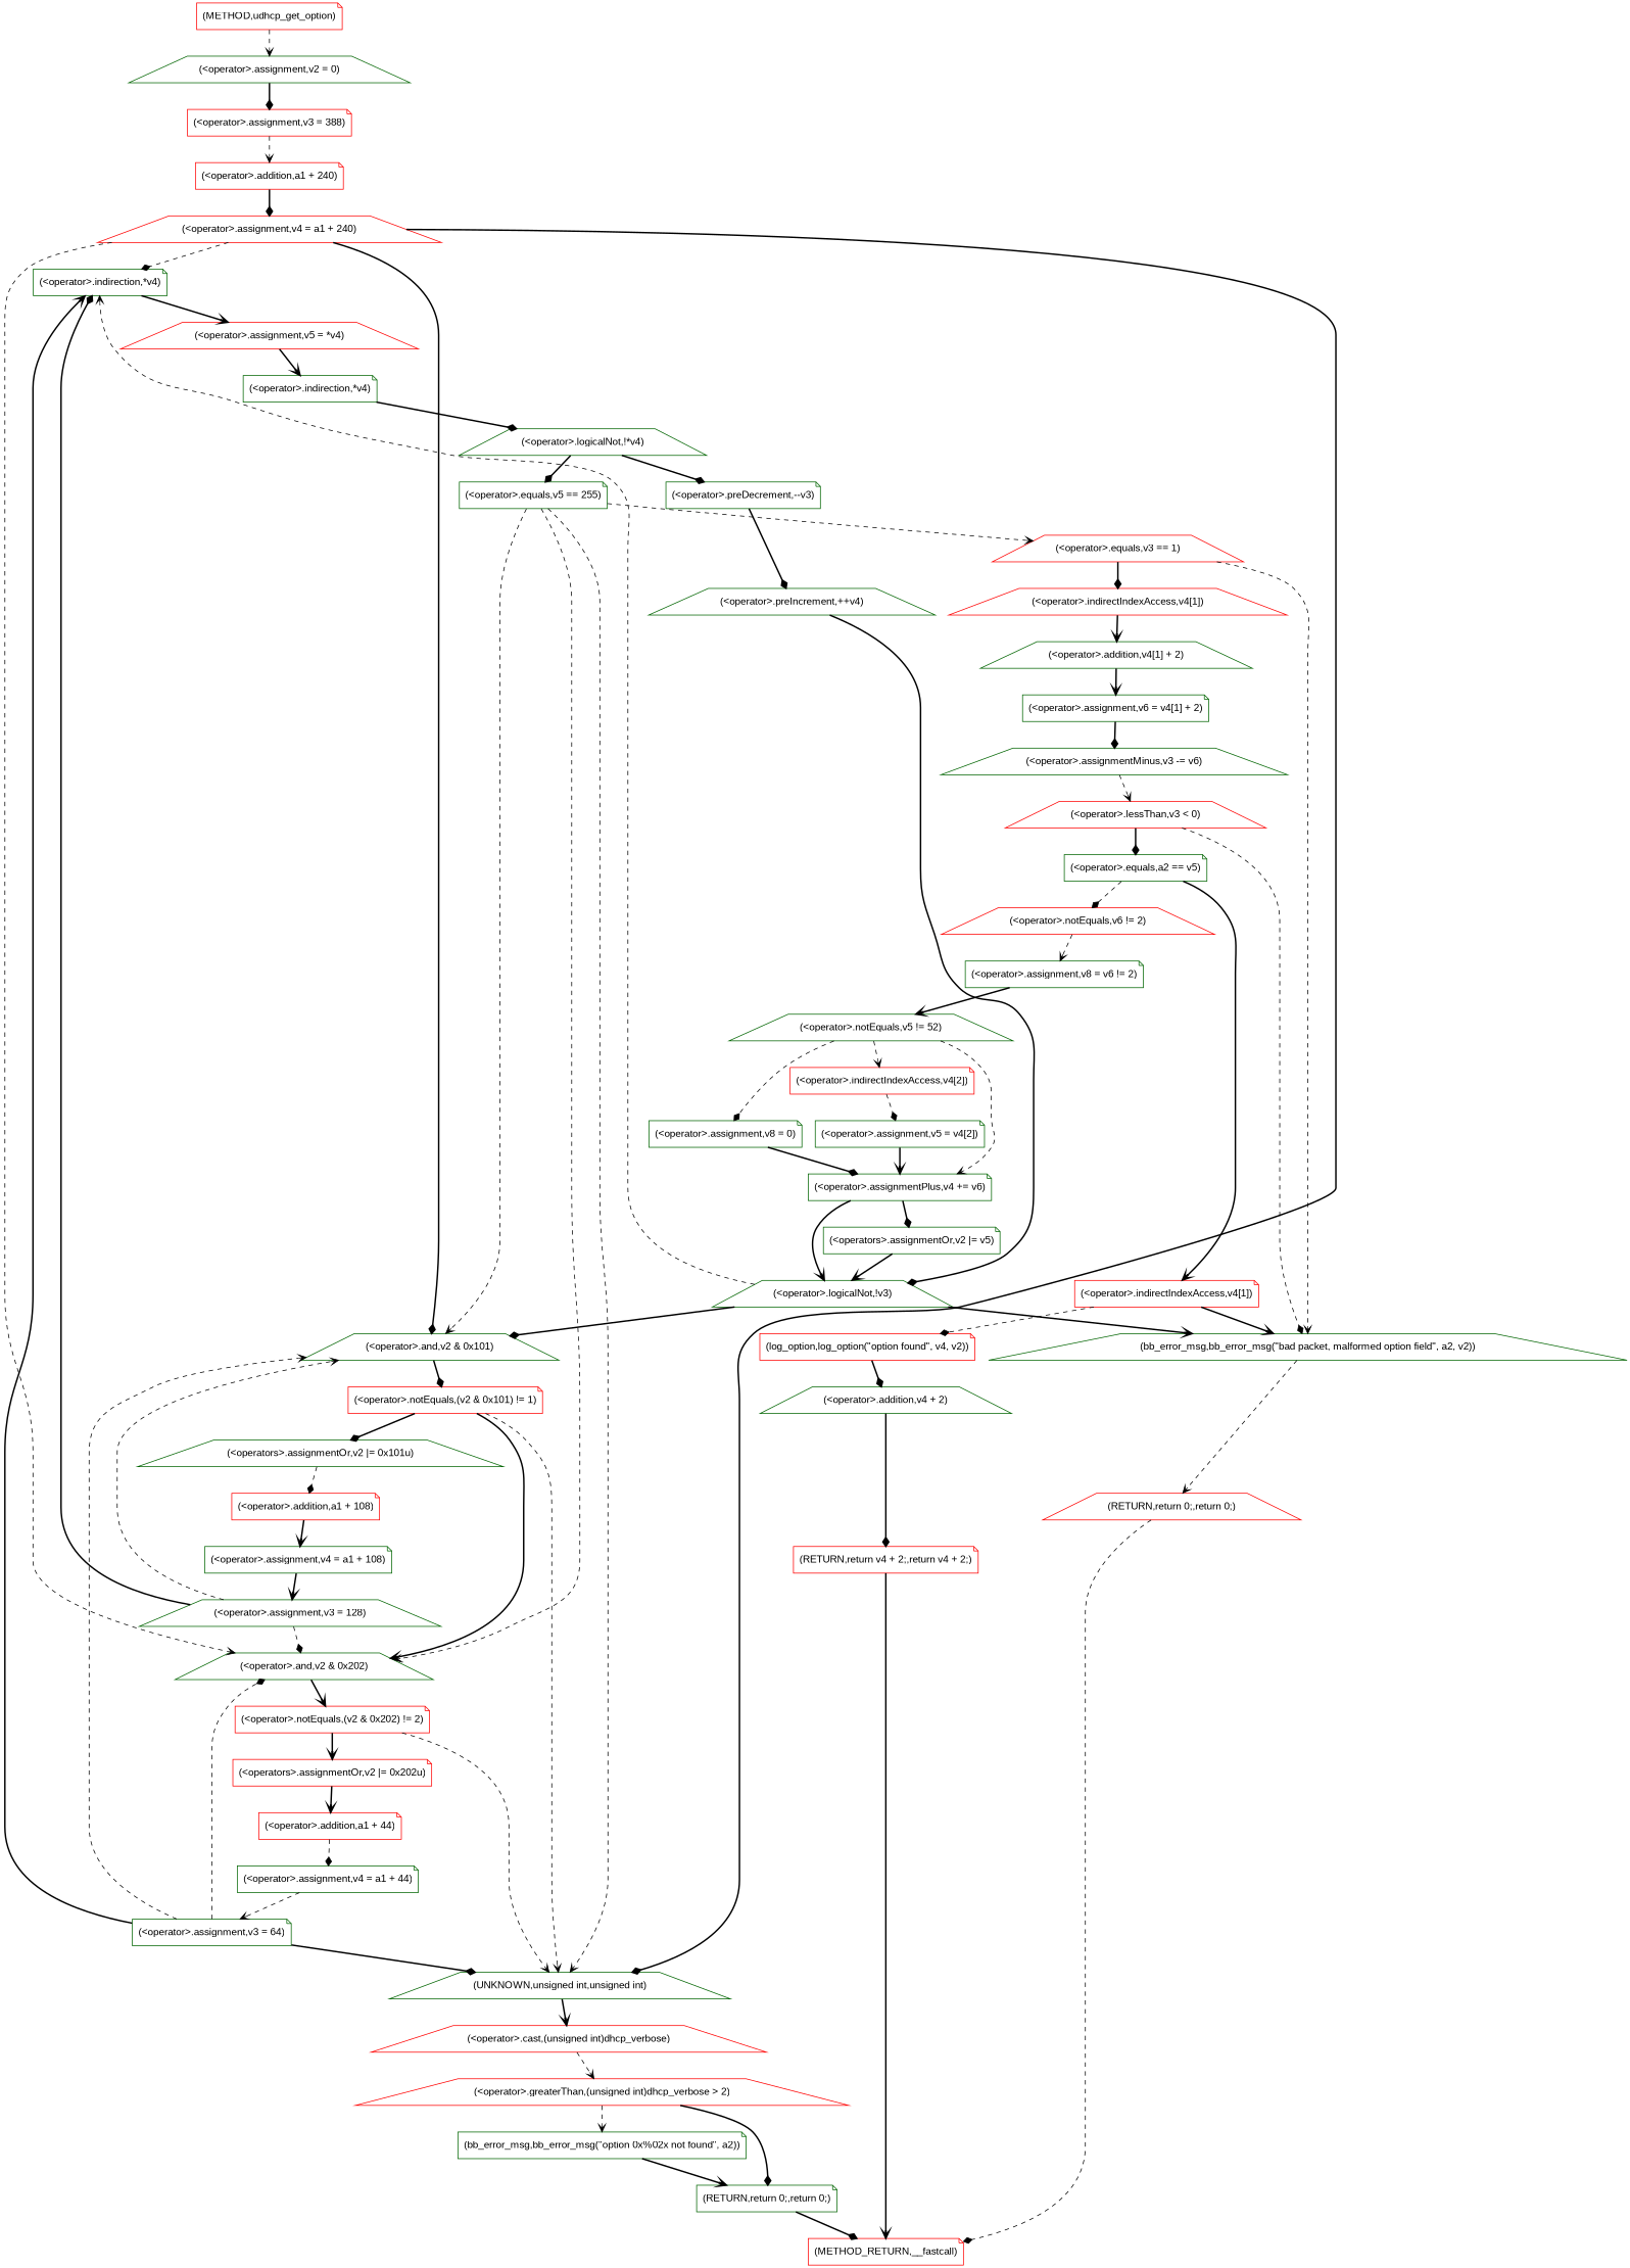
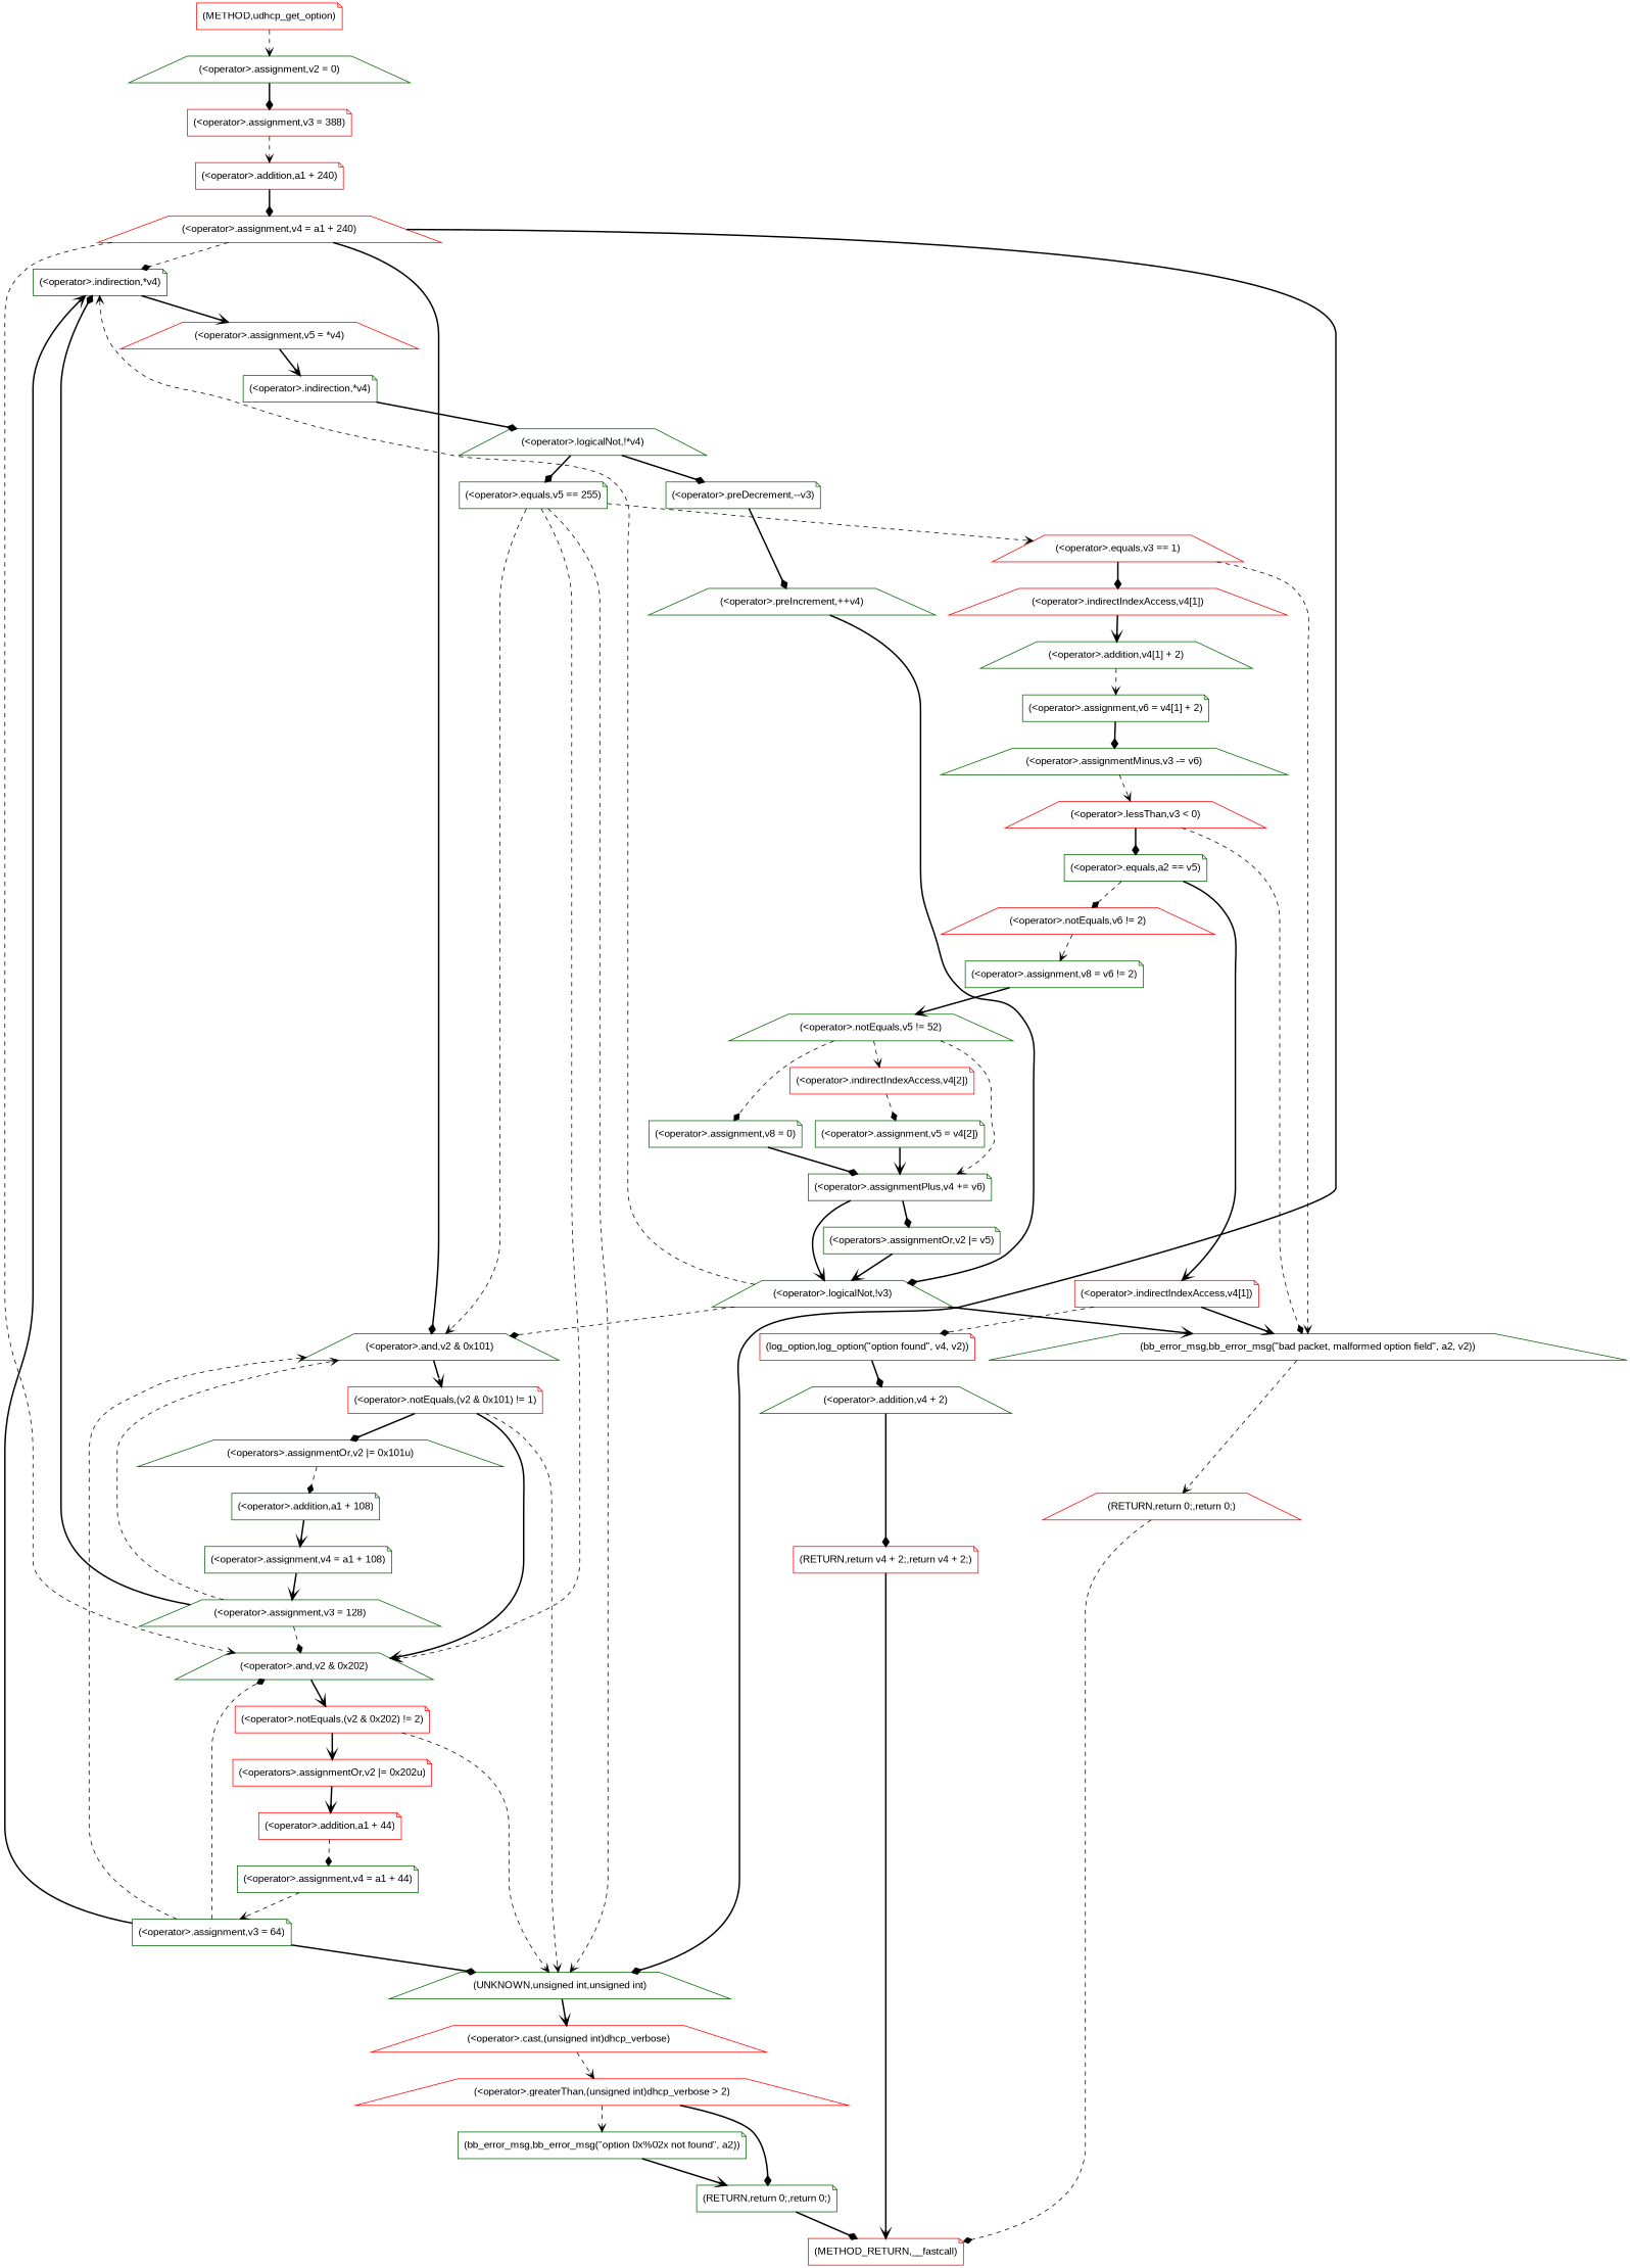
  digraph {
    fontname="Liberation Sans"
    node [color=darkgreen fontname="Liberation Sans" shape=note]
    edge [arrowhead=vee fontname="Liberation Sans" style=bold]
    n1 [label="(<operator>.assignment,v2 = 0)" shape=trapezium]
    n2 [color=red label="(<operator>.assignment,v3 = 388)"]
    n3 [color=red label="(<operator>.addition,a1 + 240)"]
    n4 [color=red label="(<operator>.assignment,v4 = a1 + 240)" shape=trapezium]
    n5 [label="(<operator>.indirection,*v4)"]
    n6 [label="(<operator>.and,v2 & 0x101)" shape=trapezium]
    n7 [label="(<operator>.and,v2 & 0x202)" shape=trapezium]
    n8 [label="(UNKNOWN,unsigned int,unsigned int)" shape=trapezium]
    n9 [color=red label="(<operator>.assignment,v5 = *v4)" shape=trapezium]
    n10 [color=red label="(<operator>.notEquals,(v2 & 0x101) != 1)"]
    n11 [color=red label="(<operator>.notEquals,(v2 & 0x202) != 2)"]
    n12 [color=red label="(<operator>.cast,(unsigned int)dhcp_verbose)" shape=trapezium]
    n13 [label="(<operator>.indirection,*v4)"]
    n14 [label="(<operator>.logicalNot,!*v4)" shape=trapezium]
    n15 [label="(<operator>.preDecrement,--v3)"]
    n16 [label="(<operator>.equals,v5 == 255)"]
    n17 [label="(<operator>.preIncrement,++v4)" shape=trapezium]
    n18 [color=red label="(<operator>.equals,v3 == 1)" shape=trapezium]
    n19 [label="(<operator>.logicalNot,!v3)" shape=trapezium]
    n20 [label="(bb_error_msg,bb_error_msg(\"bad packet, malformed option field\", a2, v2))" shape=trapezium]
    n21 [color=red label="(<operator>.indirectIndexAccess,v4[1])" shape=trapezium]
    n22 [label="(<operator>.addition,v4[1] + 2)" shape=trapezium]
    n23 [color=red label="(RETURN,return 0;,return 0;)" shape=trapezium]
    n24 [label="(<operator>.assignment,v6 = v4[1] + 2)"]
    n25 [label="(<operator>.assignmentMinus,v3 -= v6)" shape=trapezium]
    n26 [color=red label="(<operator>.lessThan,v3 < 0)" shape=trapezium]
    n27 [label="(<operator>.equals,a2 == v5)"]
    n28 [color=red label="(<operator>.indirectIndexAccess,v4[1])"]
    n29 [color=red label="(<operator>.notEquals,v6 != 2)" shape=trapezium]
    n30 [color=red label="(log_option,log_option(\"option found\", v4, v2))"]
    n31 [label="(<operator>.assignment,v8 = v6 != 2)"]
    n32 [label="(<operator>.addition,v4 + 2)" shape=trapezium]
    n33 [color=red label="(RETURN,return v4 + 2;,return v4 + 2;)"]
    n34 [color=red label="(METHOD_RETURN,__fastcall)"]
    n35 [label="(<operator>.notEquals,v5 != 52)" shape=trapezium]
    n36 [label="(<operator>.assignment,v8 = 0)"]
    n37 [color=red label="(<operator>.indirectIndexAccess,v4[2])"]
    n38 [label="(<operator>.assignmentPlus,v4 += v6)"]
    n39 [label="(<operator>.assignment,v5 = v4[2])"]
    n40 [label="(<operators>.assignmentOr,v2 |= v5)"]
    n41 [label="(<operators>.assignmentOr,v2 |= 0x101u)" shape=trapezium]
-   n42 [color=red label="(<operator>.addition,a1 + 108)"]
+   n42 [label="(<operator>.addition,a1 + 108)"]
    n43 [label="(<operator>.assignment,v4 = a1 + 108)"]
    n44 [label="(<operator>.assignment,v3 = 128)" shape=trapezium]
    n45 [color=red label="(<operators>.assignmentOr,v2 |= 0x202u)"]
    n46 [color=red label="(<operator>.addition,a1 + 44)"]
    n47 [label="(<operator>.assignment,v4 = a1 + 44)"]
    n48 [label="(<operator>.assignment,v3 = 64)"]
    n49 [color=red label="(<operator>.greaterThan,(unsigned int)dhcp_verbose > 2)" shape=trapezium]
    n50 [label="(bb_error_msg,bb_error_msg(\"option 0x%02x not found\", a2))"]
    n51 [label="(RETURN,return 0;,return 0;)"]
    n52 [color=red label="(METHOD,udhcp_get_option)"]
    n1 -> n2 [arrowhead=diamond]
    n2 -> n3 [style=dashed]
    n3 -> n4 [arrowhead=diamond]
    n4 -> n5 [arrowhead=diamond style=dashed]
    n4 -> n6 [arrowhead=diamond]
    n4 -> n7 [style=dashed]
    n4 -> n8 [arrowhead=diamond]
    n5 -> n9
-   n6 -> n10 [arrowhead=diamond]
+   n6 -> n10
    n7 -> n11
    n8 -> n12
    n9 -> n13
    n10 -> n7
    n10 -> n8 [style=dashed]
    n10 -> n41 [arrowhead=diamond]
    n11 -> n8 [style=dashed]
    n11 -> n45
    n12 -> n49 [style=dashed]
    n13 -> n14 [arrowhead=diamond]
    n14 -> n15 [arrowhead=diamond]
    n14 -> n16 [arrowhead=diamond]
    n15 -> n17 [arrowhead=diamond]
    n16 -> n6 [style=dashed]
    n16 -> n7 [style=dashed]
    n16 -> n8 [style=dashed]
    n16 -> n18 [style=dashed]
    n17 -> n19 [arrowhead=diamond]
    n18 -> n20 [style=dashed]
    n18 -> n21 [arrowhead=diamond]
    n19 -> n5 [style=dashed]
-   n19 -> n6 [arrowhead=diamond]
+   n19 -> n6 [arrowhead=diamond style=dashed]
    n19 -> n20
    n20 -> n23 [style=dashed]
    n21 -> n22
-   n22 -> n24
+   n22 -> n24 [style=dashed]
    n23 -> n34 [arrowhead=diamond style=dashed]
    n24 -> n25 [arrowhead=diamond]
    n25 -> n26 [style=dashed]
    n26 -> n20 [arrowhead=diamond style=dashed]
    n26 -> n27 [arrowhead=diamond]
    n27 -> n28
    n27 -> n29 [arrowhead=diamond style=dashed]
    n28 -> n20
    n28 -> n30 [arrowhead=diamond style=dashed]
    n29 -> n31 [style=dashed]
    n30 -> n32 [arrowhead=diamond]
    n31 -> n35
    n32 -> n33 [arrowhead=diamond]
    n33 -> n34
    n35 -> n36 [arrowhead=diamond style=dashed]
    n35 -> n37 [style=dashed]
    n35 -> n38 [style=dashed]
    n36 -> n38 [arrowhead=diamond]
    n37 -> n39 [arrowhead=diamond style=dashed]
    n38 -> n19
    n38 -> n40 [arrowhead=diamond]
    n39 -> n38
    n40 -> n19
    n41 -> n42 [arrowhead=diamond style=dashed]
    n42 -> n43
    n43 -> n44
    n44 -> n5 [arrowhead=diamond]
    n44 -> n6 [style=dashed]
    n44 -> n7 [arrowhead=diamond style=dashed]
    n45 -> n46
    n46 -> n47 [arrowhead=diamond style=dashed]
    n47 -> n48 [style=dashed]
    n48 -> n5
    n48 -> n6 [style=dashed]
    n48 -> n7 [arrowhead=diamond style=dashed]
    n48 -> n8 [arrowhead=diamond]
    n49 -> n50 [style=dashed]
    n49 -> n51 [arrowhead=diamond]
    n50 -> n51
    n51 -> n34 [arrowhead=diamond]
    n52 -> n1 [style=dashed]
  }
